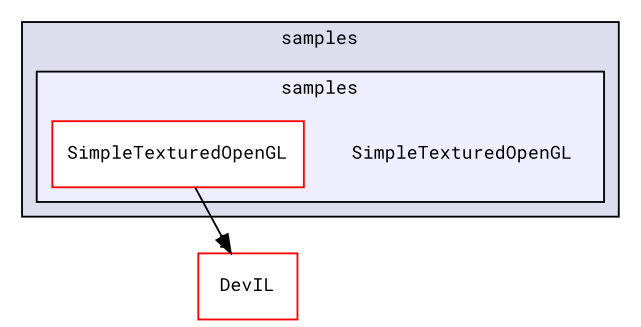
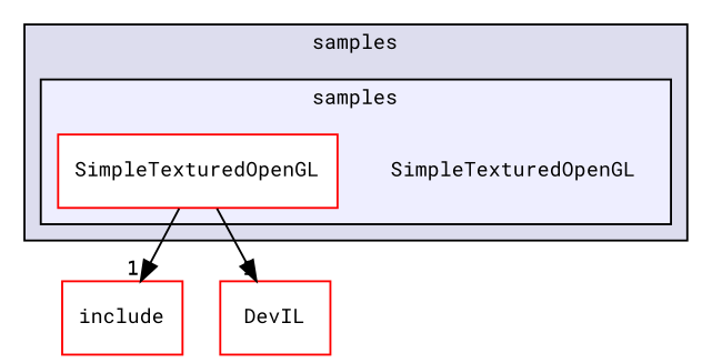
  digraph {
    compound=true
    fontname="Roboto Mono"
    node [fontname="Roboto Mono" fontsize=10 shape=box color=red fillcolor=white style=filled]
    edge [headlabel=1 labeldistance=1.5 labelfontname=Helvetica labelfontsize=10 fontname="Roboto Mono"]
    n1 [label=SimpleTexturedOpenGL shape=plaintext color="" fillcolor="" style=""]
    n2 [label=SimpleTexturedOpenGL]
+   n3 [label=include]
    n4 [label=DevIL]
    subgraph cluster_1 {
      bgcolor="#ddddee"
      fontsize=10
      label=samples
      pencolor=black
      subgraph cluster_2 {
        bgcolor="#eeeeff"
        fontsize=10
        pencolor=black
        n1
        n2
      }
    }
+   n2 -> n3
    n2 -> n4
  }
